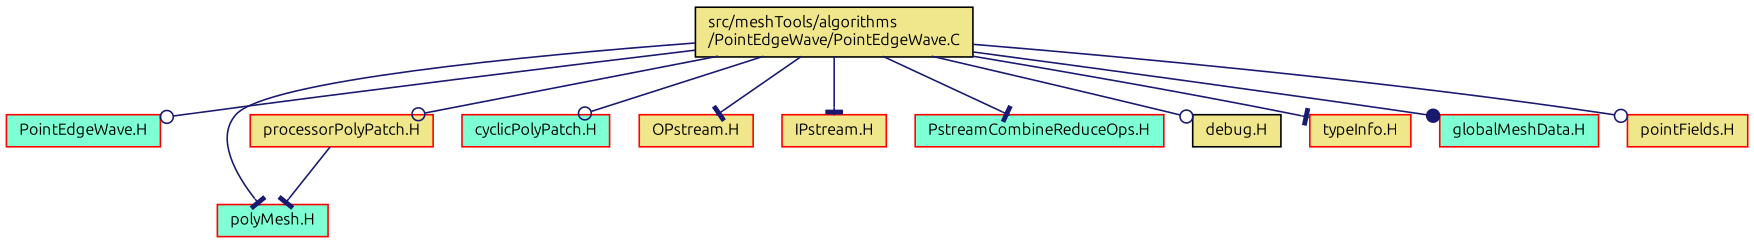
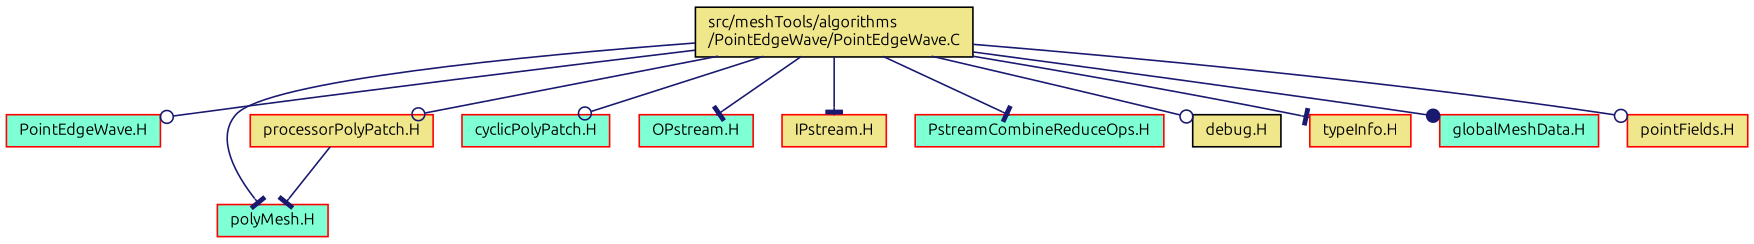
  digraph {
    fontname=Ubuntu
    node [color=red fillcolor=khaki fontname=Ubuntu fontsize=10 shape=record style=filled]
    edge [arrowhead=tee color=midnightblue fontname=Ubuntu fontsize=10 labelfontname=FreeSans labelfontsize=10 style=solid]
    n1 [color=black fontcolor=black height=0.2 label="src/meshTools/algorithms\l/PointEdgeWave/PointEdgeWave.C" width=0.4]
    n2 [fillcolor=aquamarine height=0.2 label="PointEdgeWave.H" width=0.4]
    n3 [fillcolor=aquamarine height=0.2 label="polyMesh.H" width=0.4]
    n4 [height=0.2 label="processorPolyPatch.H" width=0.4]
    n5 [fillcolor=aquamarine height=0.2 label="cyclicPolyPatch.H" width=0.4]
-   n6 [height=0.2 label="OPstream.H" width=0.4]
+   n6 [fillcolor=aquamarine height=0.2 label="OPstream.H" width=0.4]
    n7 [height=0.2 label="IPstream.H" width=0.4]
    n8 [fillcolor=aquamarine height=0.2 label="PstreamCombineReduceOps.H" width=0.4]
    n9 [color=black height=0.2 label="debug.H" width=0.4]
    n10 [height=0.2 label="typeInfo.H" width=0.4]
    n11 [fillcolor=aquamarine height=0.2 label="globalMeshData.H" width=0.4]
    n12 [height=0.2 label="pointFields.H" width=0.4]
    n1 -> n2 [arrowhead=odot]
    n1 -> n3
    n1 -> n4 [arrowhead=odot]
    n1 -> n5 [arrowhead=odot]
    n1 -> n6
    n1 -> n7
    n1 -> n8
    n1 -> n9 [arrowhead=odot]
    n1 -> n10
    n1 -> n11 [arrowhead=dot]
    n1 -> n12 [arrowhead=odot]
    n4 -> n3
  }
